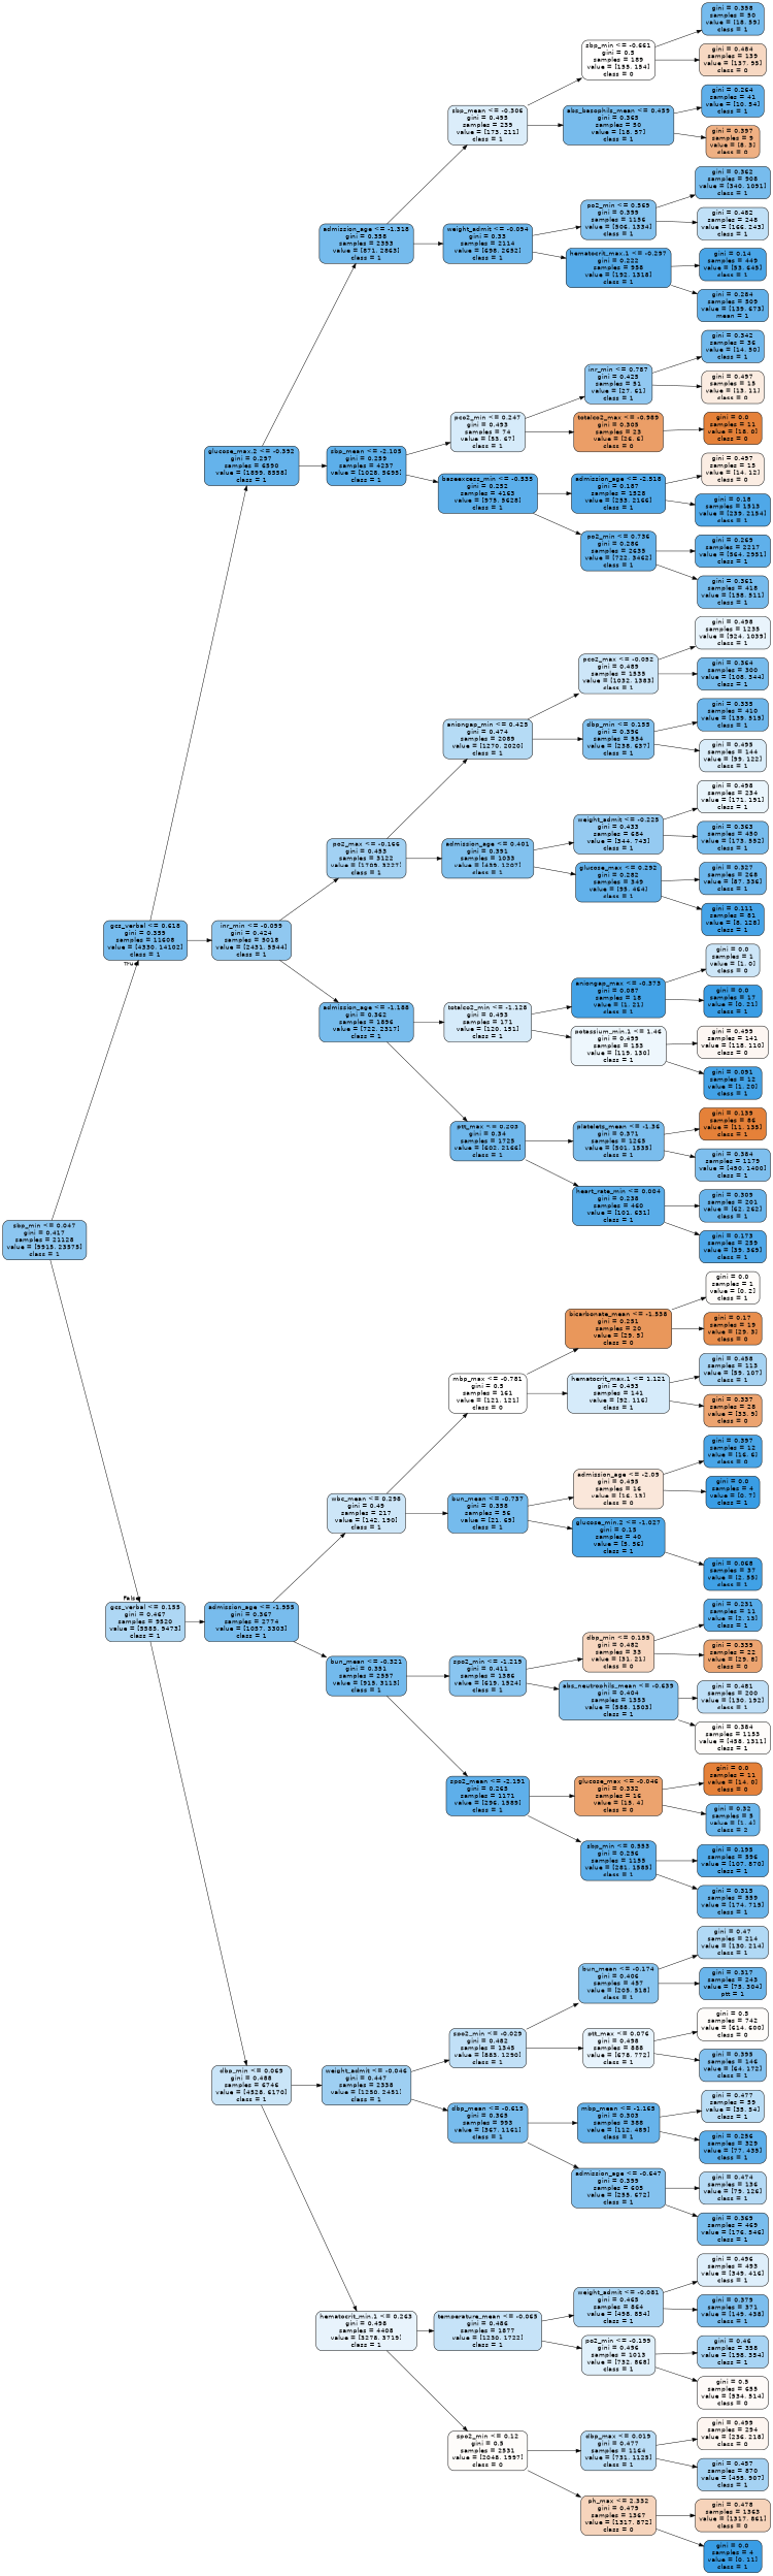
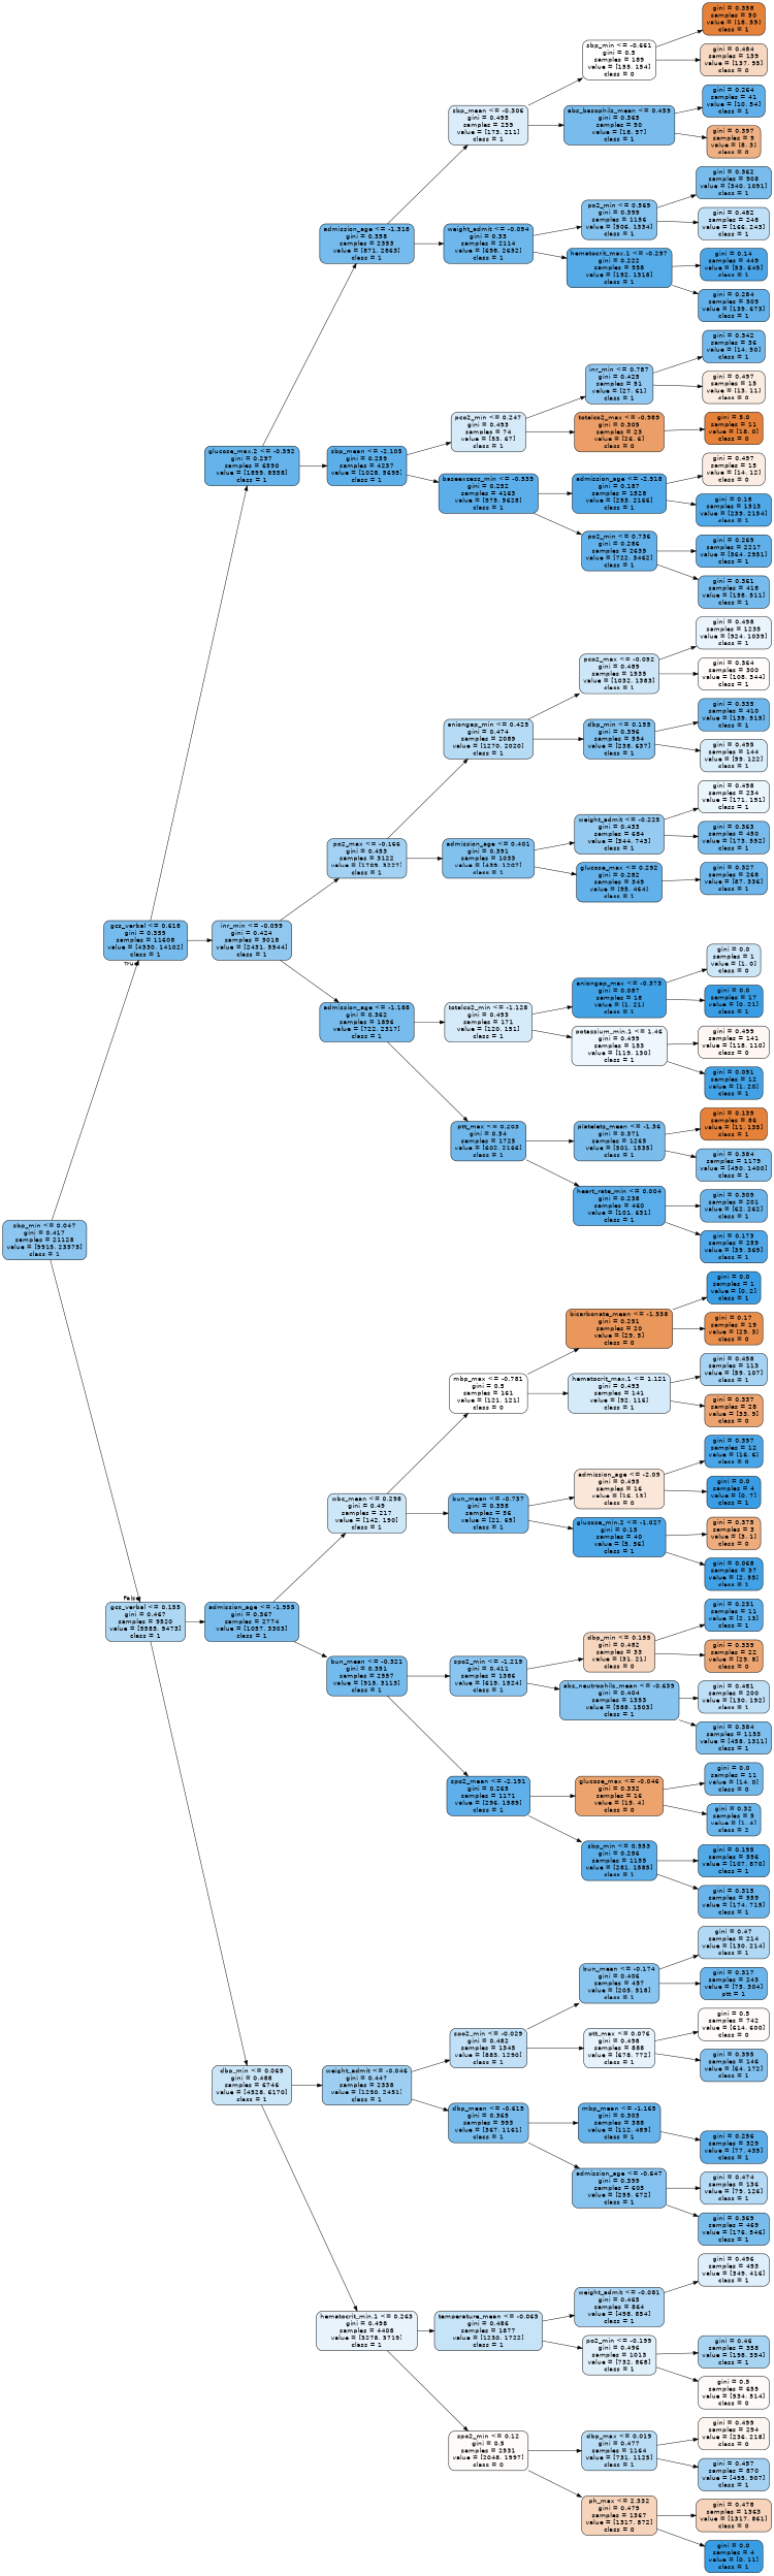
  digraph {
    rankdir=LR
    node [color=black fillcolor="#77bced" fontname=helvetica shape=box style="filled, rounded"]
    edge [fontname=helvetica]
    n1 [fillcolor="#8cc6f0" label="sbp_min <= 0.047\ngini = 0.417\nsamples = 21128\nvalue = [9915, 23575]\nclass = 1"]
    n2 [fillcolor="#76bbed" label="gcs_verbal <= 0.618\ngini = 0.359\nsamples = 11608\nvalue = [4330, 14102]\nclass = 1"]
    n3 [fillcolor="#aed7f4" label="gcs_verbal <= 0.155\ngini = 0.467\nsamples = 9520\nvalue = [5585, 9473]\nclass = 1"]
    n4 [fillcolor="#65b3eb" label="glucose_max.2 <= -0.392\ngini = 0.297\nsamples = 6590\nvalue = [1899, 8558]\nclass = 1"]
    n5 [fillcolor="#90c8f0" label="inr_min <= -0.099\ngini = 0.424\nsamples = 5018\nvalue = [2431, 5544]\nclass = 1"]
    n6 [fillcolor="#78bced" label="admission_age <= -1.955\ngini = 0.367\nsamples = 2774\nvalue = [1057, 3303]\nclass = 1"]
    n7 [fillcolor="#cae5f8" label="dbp_min <= 0.069\ngini = 0.488\nsamples = 6746\nvalue = [4528, 6170]\nclass = 1"]
    n8 [fillcolor="#75bbed" label="admission_age <= -1.318\ngini = 0.358\nsamples = 2353\nvalue = [871, 2863]\nclass = 1"]
    n9 [fillcolor="#5dafea" label="sbp_mean <= -2.105\ngini = 0.259\nsamples = 4237\nvalue = [1028, 5695]\nclass = 1"]
    n10 [fillcolor="#a2d1f3" label="po2_max <= -0.166\ngini = 0.453\nsamples = 3122\nvalue = [1709, 3227]\nclass = 1"]
    n11 [label="admission_age <= -1.188\ngini = 0.362\nsamples = 1896\nvalue = [722, 2317]\nclass = 1"]
    n12 [fillcolor="#dbedfa" label="sbp_mean <= -0.306\ngini = 0.495\nsamples = 239\nvalue = [173, 211]\nclass = 1"]
    n13 [fillcolor="#6db7ec" label="weight_admit <= -0.094\ngini = 0.33\nsamples = 2114\nvalue = [698, 2652]\nclass = 1"]
    n14 [fillcolor="#d6ebfa" label="pco2_min <= 0.247\ngini = 0.493\nsamples = 74\nvalue = [53, 67]\nclass = 1"]
    n15 [fillcolor="#5baeea" label="baseexcess_min <= -0.535\ngini = 0.252\nsamples = 4163\nvalue = [975, 5628]\nclass = 1"]
    n16 [fillcolor="#fffefe" label="sbp_min <= -0.661\ngini = 0.5\nsamples = 189\nvalue = [155, 154]\nclass = 0"]
    n17 [fillcolor="#78bced" label="abs_basophils_mean <= 0.459\ngini = 0.365\nsamples = 50\nvalue = [18, 57]\nclass = 1"]
    n18 [fillcolor="#84c2ef" label="po2_min <= 0.569\ngini = 0.399\nsamples = 1156\nvalue = [506, 1334]\nclass = 1"]
    n19 [fillcolor="#56abe9" label="hematocrit_max.1 <= -0.297\ngini = 0.222\nsamples = 958\nvalue = [192, 1318]\nclass = 1"]
-   n20 [fillcolor="#75bbed" label="gini = 0.358\nsamples = 50\nvalue = [18, 59]\nclass = 1"]
+   n20 [fillcolor="#e58139" label="gini = 0.358\nsamples = 50\nvalue = [18, 59]\nclass = 1"]
    n21 [fillcolor="#f7d8c2" label="gini = 0.484\nsamples = 139\nvalue = [137, 95]\nclass = 0"]
    n22 [fillcolor="#5eafea" label="gini = 0.264\nsamples = 41\nvalue = [10, 54]\nclass = 1"]
    n23 [fillcolor="#efb083" label="gini = 0.397\nsamples = 9\nvalue = [8, 3]\nclass = 0"]
    n24 [label="gini = 0.362\nsamples = 908\nvalue = [340, 1091]\nclass = 1"]
    n25 [fillcolor="#c0e0f7" label="gini = 0.482\nsamples = 248\nvalue = [166, 243]\nclass = 1"]
    n26 [fillcolor="#49a5e7" label="gini = 0.14\nsamples = 449\nvalue = [53, 645]\nclass = 1"]
-   n27 [fillcolor="#62b1ea" label="gini = 0.284\nsamples = 509\nvalue = [139, 673]\nmean = 1"]
+   n27 [fillcolor="#62b1ea" label="gini = 0.284\nsamples = 509\nvalue = [139, 673]\nclass = 1"]
    n28 [fillcolor="#91c8f1" label="inr_min <= 0.787\ngini = 0.425\nsamples = 51\nvalue = [27, 61]\nclass = 1"]
    n29 [fillcolor="#eb9e67" label="totalco2_max <= -0.989\ngini = 0.305\nsamples = 23\nvalue = [26, 6]\nclass = 0"]
    n30 [fillcolor="#50a8e8" label="admission_age <= -2.518\ngini = 0.187\nsamples = 1528\nvalue = [253, 2166]\nclass = 1"]
    n31 [fillcolor="#62b1ea" label="po2_min <= 0.736\ngini = 0.286\nsamples = 2635\nvalue = [722, 3462]\nclass = 1"]
    n32 [fillcolor="#70b8ec" label="gini = 0.342\nsamples = 36\nvalue = [14, 50]\nclass = 1"]
    n33 [fillcolor="#fbece1" label="gini = 0.497\nsamples = 15\nvalue = [13, 11]\nclass = 0"]
-   n34 [fillcolor="#e58139" label="gini = 0.0\nsamples = 11\nvalue = [18, 0]\nclass = 0"]
+   n34 [fillcolor="#e58139" label="gini = 5.0\nsamples = 11\nvalue = [18, 0]\nclass = 0"]
    n35 [fillcolor="#fbede3" label="gini = 0.497\nsamples = 15\nvalue = [14, 12]\nclass = 0"]
    n36 [fillcolor="#4fa8e8" label="gini = 0.18\nsamples = 1513\nvalue = [239, 2154]\nclass = 1"]
    n37 [fillcolor="#5fb0ea" label="gini = 0.269\nsamples = 2217\nvalue = [564, 2951]\nclass = 1"]
    n38 [fillcolor="#76bbed" label="gini = 0.361\nsamples = 418\nvalue = [158, 511]\nclass = 1"]
    n39 [fillcolor="#b5dbf5" label="aniongap_min <= 0.425\ngini = 0.474\nsamples = 2089\nvalue = [1270, 2020]\nclass = 1"]
    n40 [fillcolor="#81c1ee" label="admission_age <= 0.401\ngini = 0.391\nsamples = 1033\nvalue = [439, 1207]\nclass = 1"]
    n41 [fillcolor="#d6ebfa" label="totalco2_min <= -1.128\ngini = 0.493\nsamples = 171\nvalue = [120, 151]\nclass = 1"]
    n42 [fillcolor="#70b8ec" label="ptt_max <= 0.203\ngini = 0.34\nsamples = 1725\nvalue = [602, 2166]\nclass = 1"]
    n43 [fillcolor="#cde6f8" label="pco2_max <= -0.052\ngini = 0.489\nsamples = 1535\nvalue = [1032, 1383]\nclass = 1"]
    n44 [fillcolor="#83c2ef" label="dbp_min <= 0.155\ngini = 0.396\nsamples = 554\nvalue = [238, 637]\nclass = 1"]
    n45 [fillcolor="#95caf1" label="weight_admit <= -0.225\ngini = 0.433\nsamples = 684\nvalue = [344, 743]\nclass = 1"]
    n46 [fillcolor="#62b1ea" label="glucose_max <= 0.292\ngini = 0.282\nsamples = 349\nvalue = [95, 464]\nclass = 1"]
    n47 [fillcolor="#e9f4fc" label="gini = 0.498\nsamples = 1235\nvalue = [924, 1039]\nclass = 1"]
-   n48 [label="gini = 0.364\nsamples = 300\nvalue = [108, 344]\nclass = 1"]
+   n48 [fillcolor="#fefcfa" label="gini = 0.364\nsamples = 300\nvalue = [108, 344]\nclass = 1"]
    n49 [fillcolor="#6eb7ec" label="gini = 0.335\nsamples = 410\nvalue = [139, 515]\nclass = 1"]
    n50 [fillcolor="#daedfa" label="gini = 0.495\nsamples = 144\nvalue = [99, 122]\nclass = 1"]
    n51 [fillcolor="#eaf5fc" label="gini = 0.498\nsamples = 234\nvalue = [171, 191]\nclass = 1"]
    n52 [label="gini = 0.363\nsamples = 450\nvalue = [173, 552]\nclass = 1"]
    n53 [fillcolor="#6cb6ec" label="gini = 0.327\nsamples = 268\nvalue = [87, 336]\nclass = 1"]
-   n54 [fillcolor="#45a3e7" label="gini = 0.111\nsamples = 81\nvalue = [8, 128]\nclass = 1"]
    n55 [fillcolor="#42a2e6" label="aniongap_max <= -0.373\ngini = 0.087\nsamples = 18\nvalue = [1, 21]\nclass = 1"]
    n56 [fillcolor="#eef7fd" label="potassium_min.1 <= 1.46\ngini = 0.499\nsamples = 153\nvalue = [119, 130]\nclass = 1"]
    n57 [fillcolor="#7abded" label="platelets_mean <= -1.36\ngini = 0.371\nsamples = 1265\nvalue = [501, 1535]\nclass = 1"]
    n58 [fillcolor="#59ade9" label="heart_rate_min <= 0.004\ngini = 0.238\nsamples = 460\nvalue = [101, 631]\nclass = 1"]
    n59 [fillcolor="#cde6f8" label="gini = 0.0\nsamples = 1\nvalue = [1, 0]\nclass = 0"]
    n60 [fillcolor="#399de5" label="gini = 0.0\nsamples = 17\nvalue = [0, 21]\nclass = 1"]
    n61 [fillcolor="#fdf6f2" label="gini = 0.499\nsamples = 141\nvalue = [118, 110]\nclass = 0"]
    n62 [fillcolor="#43a2e6" label="gini = 0.091\nsamples = 12\nvalue = [1, 20]\nclass = 1"]
    n63 [fillcolor="#e58139" label="gini = 0.139\nsamples = 86\nvalue = [11, 135]\nclass = 1"]
    n64 [fillcolor="#7ebfee" label="gini = 0.384\nsamples = 1179\nvalue = [490, 1400]\nclass = 1"]
    n65 [fillcolor="#68b4eb" label="gini = 0.309\nsamples = 201\nvalue = [62, 262]\nclass = 1"]
    n66 [fillcolor="#4ea7e8" label="gini = 0.173\nsamples = 259\nvalue = [39, 369]\nclass = 1"]
    n67 [fillcolor="#cde6f8" label="wbc_mean <= 0.298\ngini = 0.49\nsamples = 217\nvalue = [142, 190]\nclass = 1"]
    n68 [fillcolor="#73baed" label="bun_mean <= -0.321\ngini = 0.351\nsamples = 2557\nvalue = [915, 3113]\nclass = 1"]
    n69 [fillcolor="#9ecff2" label="weight_admit <= -0.046\ngini = 0.447\nsamples = 2338\nvalue = [1250, 2451]\nclass = 1"]
    n70 [fillcolor="#e8f3fc" label="hematocrit_min.1 <= 0.263\ngini = 0.498\nsamples = 4408\nvalue = [3278, 3719]\nclass = 1"]
    n71 [fillcolor="#ffffff" label="mbp_max <= -0.781\ngini = 0.5\nsamples = 161\nvalue = [121, 121]\nclass = 0"]
    n72 [fillcolor="#75bbed" label="bun_mean <= -0.737\ngini = 0.358\nsamples = 56\nvalue = [21, 69]\nclass = 1"]
    n73 [fillcolor="#89c5f0" label="spo2_min <= -1.219\ngini = 0.411\nsamples = 1386\nvalue = [619, 1524]\nclass = 1"]
    n74 [fillcolor="#5eafea" label="spo2_mean <= -2.191\ngini = 0.265\nsamples = 1171\nvalue = [296, 1589]\nclass = 1"]
    n75 [fillcolor="#e9975b" label="bicarbonate_mean <= -1.538\ngini = 0.251\nsamples = 20\nvalue = [29, 5]\nclass = 0"]
    n76 [fillcolor="#d6ebfa" label="hematocrit_max.1 <= 1.121\ngini = 0.493\nsamples = 141\nvalue = [92, 116]\nclass = 1"]
    n77 [fillcolor="#fae7da" label="admission_age <= -2.09\ngini = 0.495\nsamples = 16\nvalue = [16, 13]\nclass = 0"]
    n78 [fillcolor="#4ba6e7" label="glucose_min.2 <= -1.027\ngini = 0.15\nsamples = 40\nvalue = [5, 56]\nclass = 1"]
-   n79 [fillcolor="#fefcfa" label="gini = 0.0\nsamples = 1\nvalue = [0, 2]\nclass = 1"]
+   n79 [fillcolor="#399de5" label="gini = 0.0\nsamples = 1\nvalue = [0, 2]\nclass = 1"]
    n80 [fillcolor="#e88e4d" label="gini = 0.17\nsamples = 19\nvalue = [29, 3]\nclass = 0"]
    n81 [fillcolor="#a6d3f3" label="gini = 0.458\nsamples = 113\nvalue = [59, 107]\nclass = 1"]
    n82 [fillcolor="#eca36f" label="gini = 0.337\nsamples = 28\nvalue = [33, 9]\nclass = 0"]
    n83 [fillcolor="#49a5e7" label="gini = 0.397\nsamples = 12\nvalue = [16, 6]\nclass = 0"]
    n84 [fillcolor="#399de5" label="gini = 0.0\nsamples = 4\nvalue = [0, 7]\nclass = 1"]
+   n85 [fillcolor="#eeab7b" label="gini = 0.375\nsamples = 3\nvalue = [3, 1]\nclass = 0"]
    n86 [fillcolor="#40a1e6" label="gini = 0.068\nsamples = 37\nvalue = [2, 55]\nclass = 1"]
    n87 [fillcolor="#f7d6bf" label="dbp_min <= 0.155\ngini = 0.482\nsamples = 33\nvalue = [31, 21]\nclass = 0"]
    n88 [fillcolor="#86c3ef" label="abs_neutrophils_mean <= -0.639\ngini = 0.404\nsamples = 1353\nvalue = [588, 1503]\nclass = 1"]
    n89 [fillcolor="#eca36e" label="glucose_max <= -0.046\ngini = 0.332\nsamples = 16\nvalue = [15, 4]\nclass = 0"]
    n90 [fillcolor="#5caeea" label="sbp_min <= 0.553\ngini = 0.256\nsamples = 1155\nvalue = [281, 1585]\nclass = 1"]
    n91 [fillcolor="#57ace9" label="gini = 0.231\nsamples = 11\nvalue = [2, 13]\nclass = 1"]
    n92 [fillcolor="#eca470" label="gini = 0.339\nsamples = 22\nvalue = [29, 8]\nclass = 0"]
    n93 [fillcolor="#bfdff7" label="gini = 0.481\nsamples = 200\nvalue = [130, 192]\nclass = 1"]
-   n94 [fillcolor="#fefcfa" label="gini = 0.384\nsamples = 1153\nvalue = [458, 1311]\nclass = 1"]
-   n95 [fillcolor="#e58139" label="gini = 0.0\nsamples = 11\nvalue = [14, 0]\nclass = 0"]
+   n94 [fillcolor="#7ebfee" label="gini = 0.384\nsamples = 1153\nvalue = [458, 1311]\nclass = 1"]
+   n95 [fillcolor="#70b8ec" label="gini = 0.0\nsamples = 11\nvalue = [14, 0]\nclass = 0"]
    n96 [fillcolor="#6ab6ec" label="gini = 0.32\nsamples = 5\nvalue = [1, 4]\nclass = 2"]
    n97 [fillcolor="#51a9e8" label="gini = 0.195\nsamples = 596\nvalue = [107, 870]\nclass = 1"]
    n98 [fillcolor="#69b5eb" label="gini = 0.315\nsamples = 559\nvalue = [174, 715]\nclass = 1"]
    n99 [fillcolor="#c1e0f7" label="spo2_min <= -0.029\ngini = 0.482\nsamples = 1345\nvalue = [883, 1290]\nclass = 1"]
    n100 [fillcolor="#78bced" label="dbp_mean <= -0.615\ngini = 0.365\nsamples = 993\nvalue = [367, 1161]\nclass = 1"]
    n101 [fillcolor="#c6e3f8" label="temperature_mean <= -0.065\ngini = 0.486\nsamples = 1877\nvalue = [1230, 1722]\nclass = 1"]
    n102 [fillcolor="#fefcfa" label="spo2_min <= 0.12\ngini = 0.5\nsamples = 2531\nvalue = [2048, 1997]\nclass = 0"]
    n103 [fillcolor="#87c4ef" label="bun_mean <= -0.174\ngini = 0.406\nsamples = 457\nvalue = [205, 518]\nclass = 1"]
    n104 [fillcolor="#e7f3fc" label="ptt_max <= 0.076\ngini = 0.498\nsamples = 888\nvalue = [678, 772]\nclass = 1"]
    n105 [fillcolor="#66b3eb" label="mbp_mean <= -1.165\ngini = 0.303\nsamples = 388\nvalue = [112, 489]\nclass = 1"]
    n106 [fillcolor="#84c2ef" label="admission_age <= -0.647\ngini = 0.399\nsamples = 605\nvalue = [255, 672]\nclass = 1"]
    n107 [fillcolor="#b1d9f5" label="gini = 0.47\nsamples = 214\nvalue = [130, 214]\nclass = 1"]
    n108 [fillcolor="#6ab5eb" label="gini = 0.317\nsamples = 243\nvalue = [75, 304]\nptt = 1"]
    n109 [fillcolor="#fefcfa" label="gini = 0.5\nsamples = 742\nvalue = [614, 600]\nclass = 0"]
    n110 [fillcolor="#83c1ef" label="gini = 0.395\nsamples = 146\nvalue = [64, 172]\nclass = 1"]
-   n111 [fillcolor="#b9ddf6" label="gini = 0.477\nsamples = 59\nvalue = [35, 54]\nclass = 1"]
    n112 [fillcolor="#5caeea" label="gini = 0.256\nsamples = 329\nvalue = [77, 435]\nclass = 1"]
    n113 [fillcolor="#b5daf5" label="gini = 0.474\nsamples = 136\nvalue = [79, 126]\nclass = 1"]
    n114 [fillcolor="#79bded" label="gini = 0.369\nsamples = 469\nvalue = [176, 546]\nclass = 1"]
    n115 [fillcolor="#acd6f4" label="weight_admit <= -0.081\ngini = 0.465\nsamples = 864\nvalue = [498, 854]\nclass = 1"]
    n116 [fillcolor="#e0f0fb" label="po2_min <= -0.199\ngini = 0.496\nsamples = 1013\nvalue = [732, 868]\nclass = 1"]
    n117 [fillcolor="#baddf6" label="dbp_max <= 0.019\ngini = 0.477\nsamples = 1164\nvalue = [731, 1125]\nclass = 1"]
    n118 [fillcolor="#f6d4bc" label="ph_max <= 2.332\ngini = 0.479\nsamples = 1367\nvalue = [1317, 872]\nclass = 0"]
    n119 [fillcolor="#dfeffb" label="gini = 0.496\nsamples = 493\nvalue = [349, 416]\nclass = 1"]
-   n120 [fillcolor="#7cbeee" label="gini = 0.379\nsamples = 371\nvalue = [149, 438]\nclass = 1"]
    n121 [fillcolor="#a8d4f4" label="gini = 0.46\nsamples = 358\nvalue = [198, 354]\nclass = 1"]
    n122 [fillcolor="#fefaf8" label="gini = 0.5\nsamples = 655\nvalue = [534, 514]\nclass = 0"]
    n123 [fillcolor="#fdf5f0" label="gini = 0.499\nsamples = 294\nvalue = [236, 218]\nclass = 0"]
    n124 [fillcolor="#a5d2f3" label="gini = 0.457\nsamples = 870\nvalue = [495, 907]\nclass = 1"]
    n125 [fillcolor="#f6d3ba" label="gini = 0.478\nsamples = 1363\nvalue = [1317, 861]\nclass = 0"]
    n126 [fillcolor="#399de5" label="gini = 0.0\nsamples = 4\nvalue = [0, 11]\nclass = 1"]
    n1 -> n2 [headlabel=True labelangle=45 labeldistance=2.5]
    n1 -> n3 [headlabel=False labelangle=-45 labeldistance=2.5]
    n2 -> n4
    n2 -> n5
    n3 -> n6
    n3 -> n7
    n4 -> n8
    n4 -> n9
    n5 -> n10
    n5 -> n11
    n6 -> n67
    n6 -> n68
    n7 -> n69
    n7 -> n70
    n8 -> n12
    n8 -> n13
    n9 -> n14
    n9 -> n15
    n10 -> n39
    n10 -> n40
    n11 -> n41
    n11 -> n42
    n12 -> n16
    n12 -> n17
    n13 -> n18
    n13 -> n19
    n14 -> n28
    n14 -> n29
    n15 -> n30
    n15 -> n31
    n16 -> n20
    n16 -> n21
    n17 -> n22
    n17 -> n23
    n18 -> n24
    n18 -> n25
    n19 -> n26
    n19 -> n27
    n28 -> n32
    n28 -> n33
    n29 -> n34
    n30 -> n35
    n30 -> n36
    n31 -> n37
    n31 -> n38
    n39 -> n43
    n39 -> n44
    n40 -> n45
    n40 -> n46
    n41 -> n55
    n41 -> n56
    n42 -> n57
    n42 -> n58
    n43 -> n47
    n43 -> n48
    n44 -> n49
    n44 -> n50
    n45 -> n51
    n45 -> n52
    n46 -> n53
-   n46 -> n54
    n55 -> n59
    n55 -> n60
    n56 -> n61
    n56 -> n62
    n57 -> n63
    n57 -> n64
    n58 -> n65
    n58 -> n66
    n67 -> n71
    n67 -> n72
    n68 -> n73
    n68 -> n74
    n69 -> n99
    n69 -> n100
    n70 -> n101
    n70 -> n102
    n71 -> n75
    n71 -> n76
    n72 -> n77
    n72 -> n78
    n73 -> n87
    n73 -> n88
    n74 -> n89
    n74 -> n90
    n75 -> n79
    n75 -> n80
    n76 -> n81
    n76 -> n82
    n77 -> n83
    n77 -> n84
+   n78 -> n85
    n78 -> n86
    n87 -> n91
    n87 -> n92
    n88 -> n93
    n88 -> n94
    n89 -> n95
    n89 -> n96
    n90 -> n97
    n90 -> n98
    n99 -> n103
    n99 -> n104
    n100 -> n105
    n100 -> n106
    n101 -> n115
    n101 -> n116
    n102 -> n117
    n102 -> n118
    n103 -> n107
    n103 -> n108
    n104 -> n109
    n104 -> n110
-   n105 -> n111
    n105 -> n112
    n106 -> n113
    n106 -> n114
    n115 -> n119
-   n115 -> n120
    n116 -> n121
    n116 -> n122
    n117 -> n123
    n117 -> n124
    n118 -> n125
    n118 -> n126
  }
